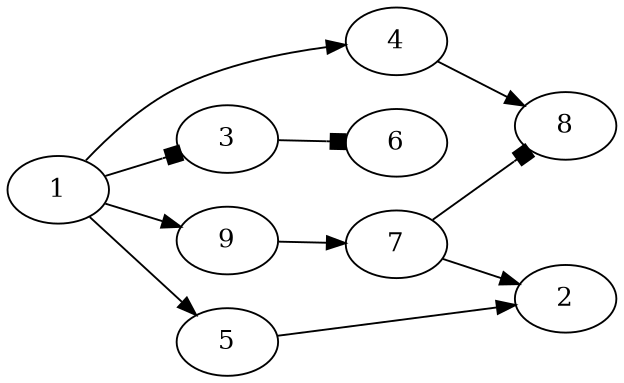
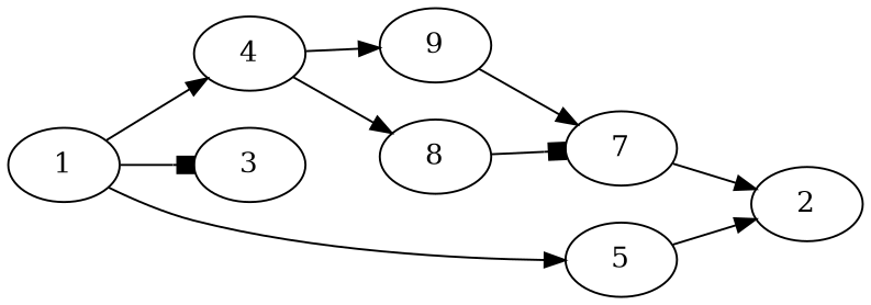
  digraph {
    "Duplicate states"=0
    GraphType=S_P
    "Max states in OPEN"=0
    Modes="120000ms; topo-ordered tasks, ; Pruning: task equivalence, fixed order ready list, ; F-value: ; Optimisation: best schedule length (SL) optimisation on equal, "
    NumberOfTasks=10
    "Pruned using list schedule length"=352
    "States removed from OPEN"=0
    TargetSystem="Homogeneous-2"
    "Time to schedule (ms)"=130
    "Total idle time"=21
    "Total schedule length"=55
    "Total sequential time"=84
    "Total states created"=1296
    rankdir=LR
    node [Processor=1 Weight=5]
    edge [Weight=10 arrowhead=normal]
    1 ["Finish time"=15 Processor=0 "Start time"=5 Weight=10]
    4 ["Finish time"=26 "Start time"=21]
    3 ["Finish time"=30 Processor=0 "Start time"=15 Weight=15]
    5 ["Finish time"=50 Processor=0 "Start time"=37 Weight=13]
    9 ["Finish time"=39 "Start time"=26 Weight=13]
    8 ["Finish time"=47 "Start time"=39 Weight=8]
-   6 ["Finish time"=37 Processor=0 "Start time"=30 Weight=7]
    2 ["Finish time"=55 "Start time"=52 Weight=3]
    7 ["Finish time"=52 "Start time"=47]
    1 -> 4 [Weight=6]
    1 -> 3 [arrowhead=box]
    1 -> 5 [Weight=5]
-   1 -> 9
+   4 -> 9
    4 -> 8 [Weight=8]
-   3 -> 6 [Weight=8 arrowhead=box]
    5 -> 2 [Weight=2]
    9 -> 7 [Weight=8]
-   7 -> 8 [Weight=5 arrowhead=box]
+   8 -> 7 [Weight=5 arrowhead=box]
    7 -> 2
  }
